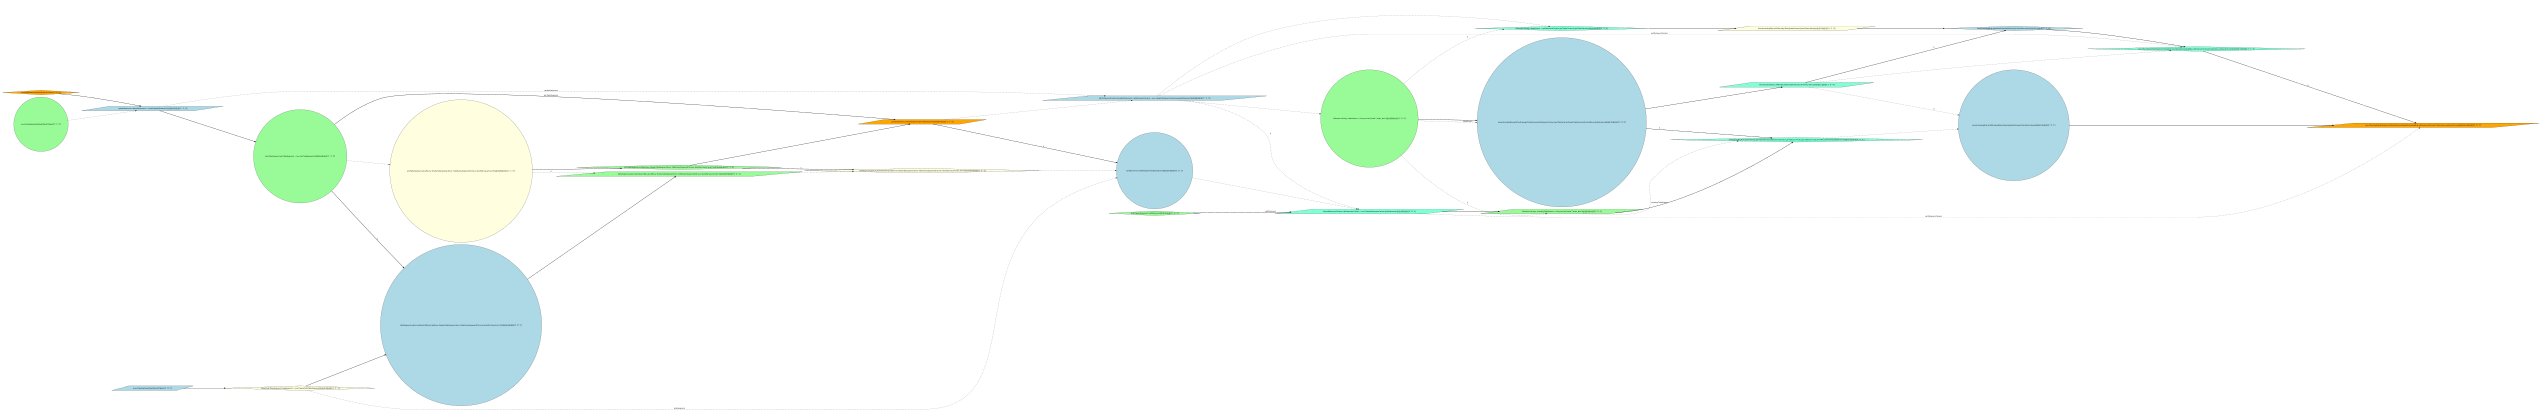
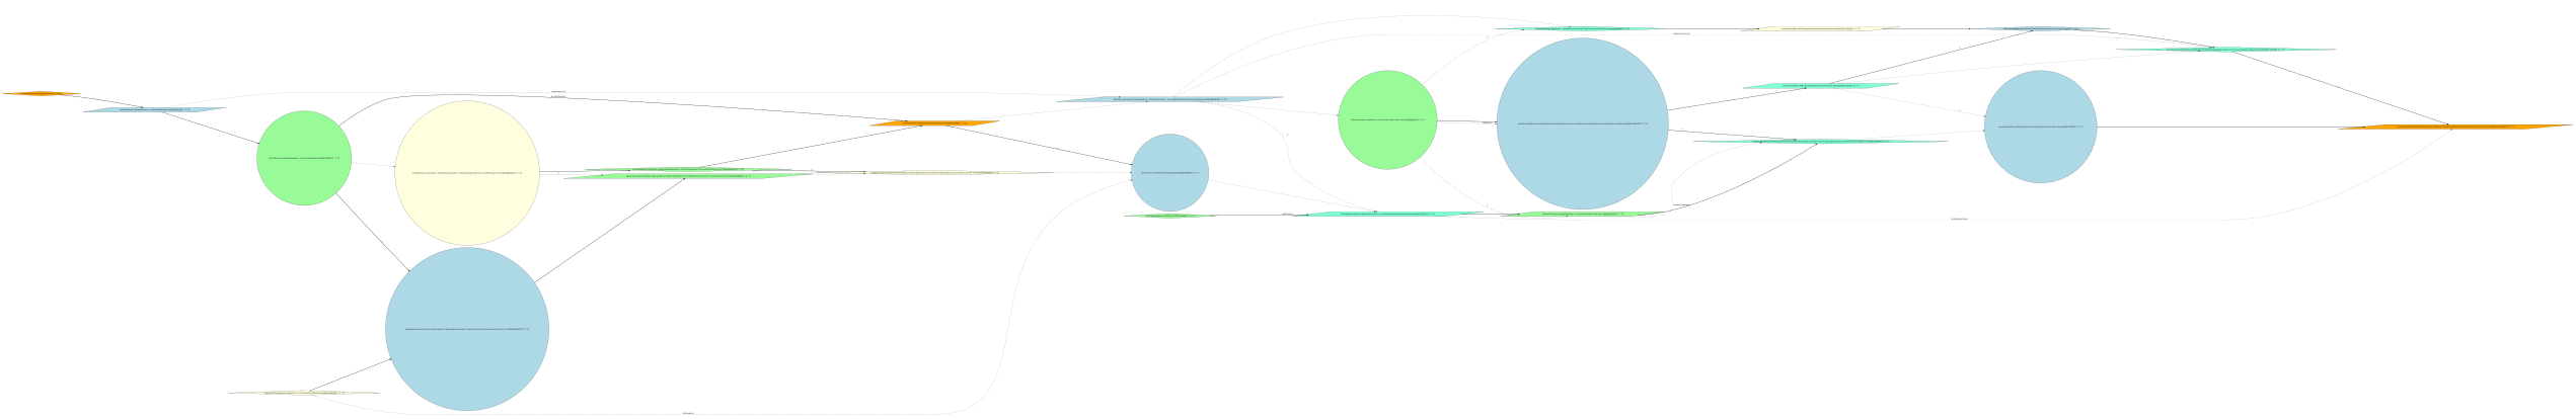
  digraph {
    fontname=Nunito
    rankdir=LR
    node [fillcolor=lightblue fontname=Nunito shape=parallelogram style=filled]
    edge [fontname=Nunito style=bold]
    n1 [label="when(shardingRule.tableRuleExists(tableNames)).thenReturn(true)@@@11@@@['0', '1', '0']" shape=diamond]
    n2 [fillcolor=aquamarine label="new ShardingUpdateStatementValidator().preValidate(shardingRule,sqlStatementContext,Collections.emptyList(),mock())@@@12@@@['1', '1', '0']" shape=diamond]
    n3 [fillcolor=orange label="new ShardingDeleteStatementValidator().preValidate(shardingRule,sqlStatementContext,Collections.emptyList(),mock())@@@12@@@['0', '0', '1']"]
    n4 [fillcolor=lightyellow label="DeleteMultiTableSegment tableSegment = new DeleteMultiTableSegment()@@@3@@@['0', '0', '1']" shape=diamond]
    n5 [label="sqlStatement.setTableSegment(tableSegment)@@@7@@@['0', '0', '1']" shape=circle]
    n6 [label="tableSegment.getActualDeleteTables().add(new SimpleTableSegment(new TableNameSegment(0,0,new IdentifierValue(\"user\"))))@@@4@@@['0', '0', '1']" shape=circle]
    n7 [fillcolor=aquamarine label="DeleteStatementContext sqlStatementContext = new DeleteStatementContext(sqlStatement)@@@8@@@['0', '0', '1']"]
    n8 [fillcolor=palegreen label="tableSegment.getActualDeleteTables().add(new SimpleTableSegment(new TableNameSegment(0,0,new IdentifierValue(\"order\"))))@@@5@@@['0', '0', '1']"]
    n9 [label="SQLStatementContext<UpdateStatement> sqlStatementContext = new UpdateStatementContext(updateStatement)@@@8@@@['1', '1', '0']"]
    n10 [fillcolor=palegreen label="Collection<String> tableNames = Arrays.asList(\"order\",\"order_item\")@@@9@@@['1', '0', '0']" shape=circle]
    n11 [fillcolor=aquamarine label="Collection<String> tableNames = sqlStatementContext.getTablesContext().getTableNames()@@@9@@@['0', '1', '0']" shape=diamond]
    n12 [fillcolor=palegreen label="Collection<String> shardingTableNames = Arrays.asList(\"order\",\"order_item\")@@@9@@@['0', '0', '1']"]
    n13 [label="when(shardingRule.getShardingLogicTableNames(sqlStatementContext.getTablesContext().getTableNames())).thenReturn(tableNames)@@@10@@@['1', '0', '0']" shape=circle]
    n14 [fillcolor=lightyellow label="when(shardingRule.isAllShardingTables(tableNames)).thenReturn(false)@@@10@@@['0', '1', '0']"]
    n15 [fillcolor=lightyellow label="tableSegment.getActualDeleteTables().add(new SimpleTableSegment(new TableNameSegment(0,0,new IdentifierValue(\"order_item\"))))@@@6@@@['0', '0', '1']" shape=diamond]
    n16 [fillcolor=aquamarine label="when(shardingRule.getShardingLogicTableNames(sqlStatementContext.getTablesContext().getTableNames())).thenReturn(shardingTableNames)@@@10@@@['0', '0', '1']" shape=diamond]
    n17 [fillcolor=aquamarine label="when(shardingRule.isAllBindingTables(tableNames)).thenReturn(true)@@@11@@@['1', '0', '0']"]
    n18 [label="when(shardingRule.isAllBindingTables(shardingTableNames)).thenReturn(true)@@@11@@@['0', '0', '1']" shape=circle]
    n19 [fillcolor=palegreen label="joinTableSegment.setRight(new SimpleTableSegment(new TableNameSegment(0,0,new IdentifierValue(\"order\"))))@@@6@@@['1', '1', '0']" shape=diamond]
    n20 [fillcolor=orange label="updateStatement.setTableSegment(joinTableSegment)@@@7@@@['1', '1', '0']"]
    n21 [fillcolor=palegreen label="JoinTableSegment joinTableSegment = new JoinTableSegment()@@@4@@@['1', '1', '0']" shape=circle]
    n22 [fillcolor=lightyellow label="joinTableSegment.setLeft(new SimpleTableSegment(new TableNameSegment(0,0,new IdentifierValue(\"user\"))))@@@5@@@['1', '1', '0']" shape=circle]
    n23 [fillcolor=orange label="assertValidateUpdateModifyMultiTables['1', '0', '0']" shape=diamond]
    n24 [label="UpdateStatement updateStatement = createUpdateStatement()@@@3@@@['1', '1', '0']"]
-   n25 [label="assertValidateDeleteModifyMultiTables['0', '0', '1']"]
    n26 [fillcolor=palegreen label="final DeleteStatement sqlStatement@@@2@@@['0', '0', '1']" shape=diamond]
-   n27 [fillcolor=palegreen label="assertValidateUpdateModifyMultiTables['0', '1', '0']" shape=circle]
    n1 -> n2
    n2 -> n3 [label=0]
    n4 -> n5 [label=tableSegment style=dashed]
    n4 -> n6
    n5 -> n7 [style=dashed]
    n6 -> n8
    n7 -> n3 [label=sqlStatementContext style=dashed]
    n7 -> n12
    n8 -> n15 [style=dashed]
    n9 -> n2 [label=sqlStatementContext style=dashed]
    n9 -> n7 [label=0 style=dashed]
    n9 -> n10 [style=dashed]
    n9 -> n11 [style=dashed]
    n10 -> n11 [label=0 style=dashed]
    n10 -> n12 [label=0 style=dashed]
    n10 -> n13 [label=tableNames style=dashed]
    n10 -> n13
    n11 -> n14
    n12 -> n16 [style=dashed]
    n12 -> n16 [label=shardingTableNames]
    n13 -> n16 [label=0]
    n13 -> n17
    n14 -> n1
    n15 -> n5 [style=dashed]
    n16 -> n18 [style=dashed]
    n17 -> n1 [label=0]
    n17 -> n2 [style=dashed]
    n17 -> n18 [label=0 style=dashed]
    n18 -> n3
    n19 -> n15 [label=0]
    n19 -> n20
    n20 -> n5 [label=0]
    n20 -> n9 [style=dashed]
    n21 -> n6 [label=0]
    n21 -> n20 [label=joinTableSegment]
    n21 -> n22 [style=dashed]
    n22 -> n8 [label=0 style=dashed]
    n22 -> n19
    n23 -> n24
    n24 -> n9 [label=updateStatement style=dashed]
    n24 -> n21
-   n25 -> n4
    n26 -> n7 [label=sqlStatement]
-   n27 -> n24 [style=dashed]
  }
